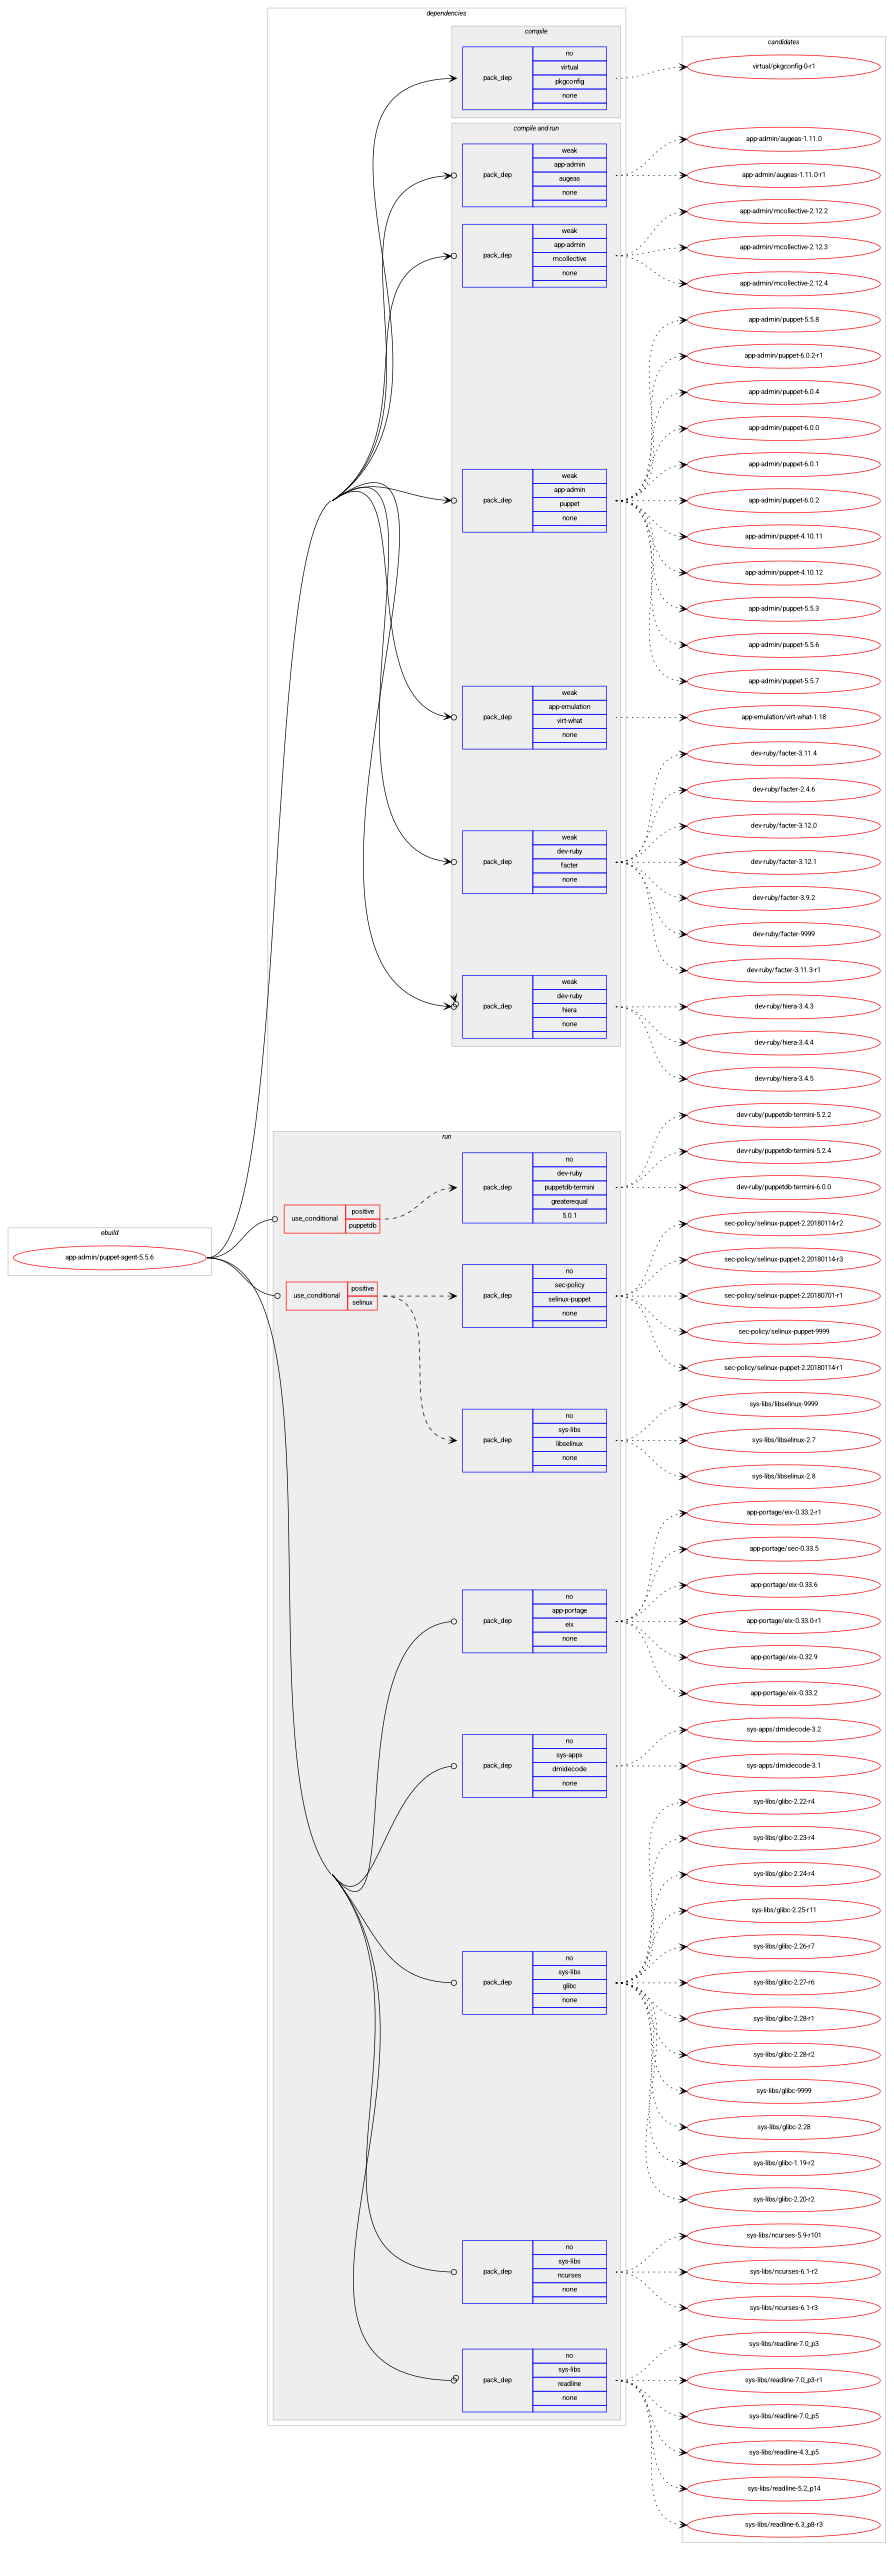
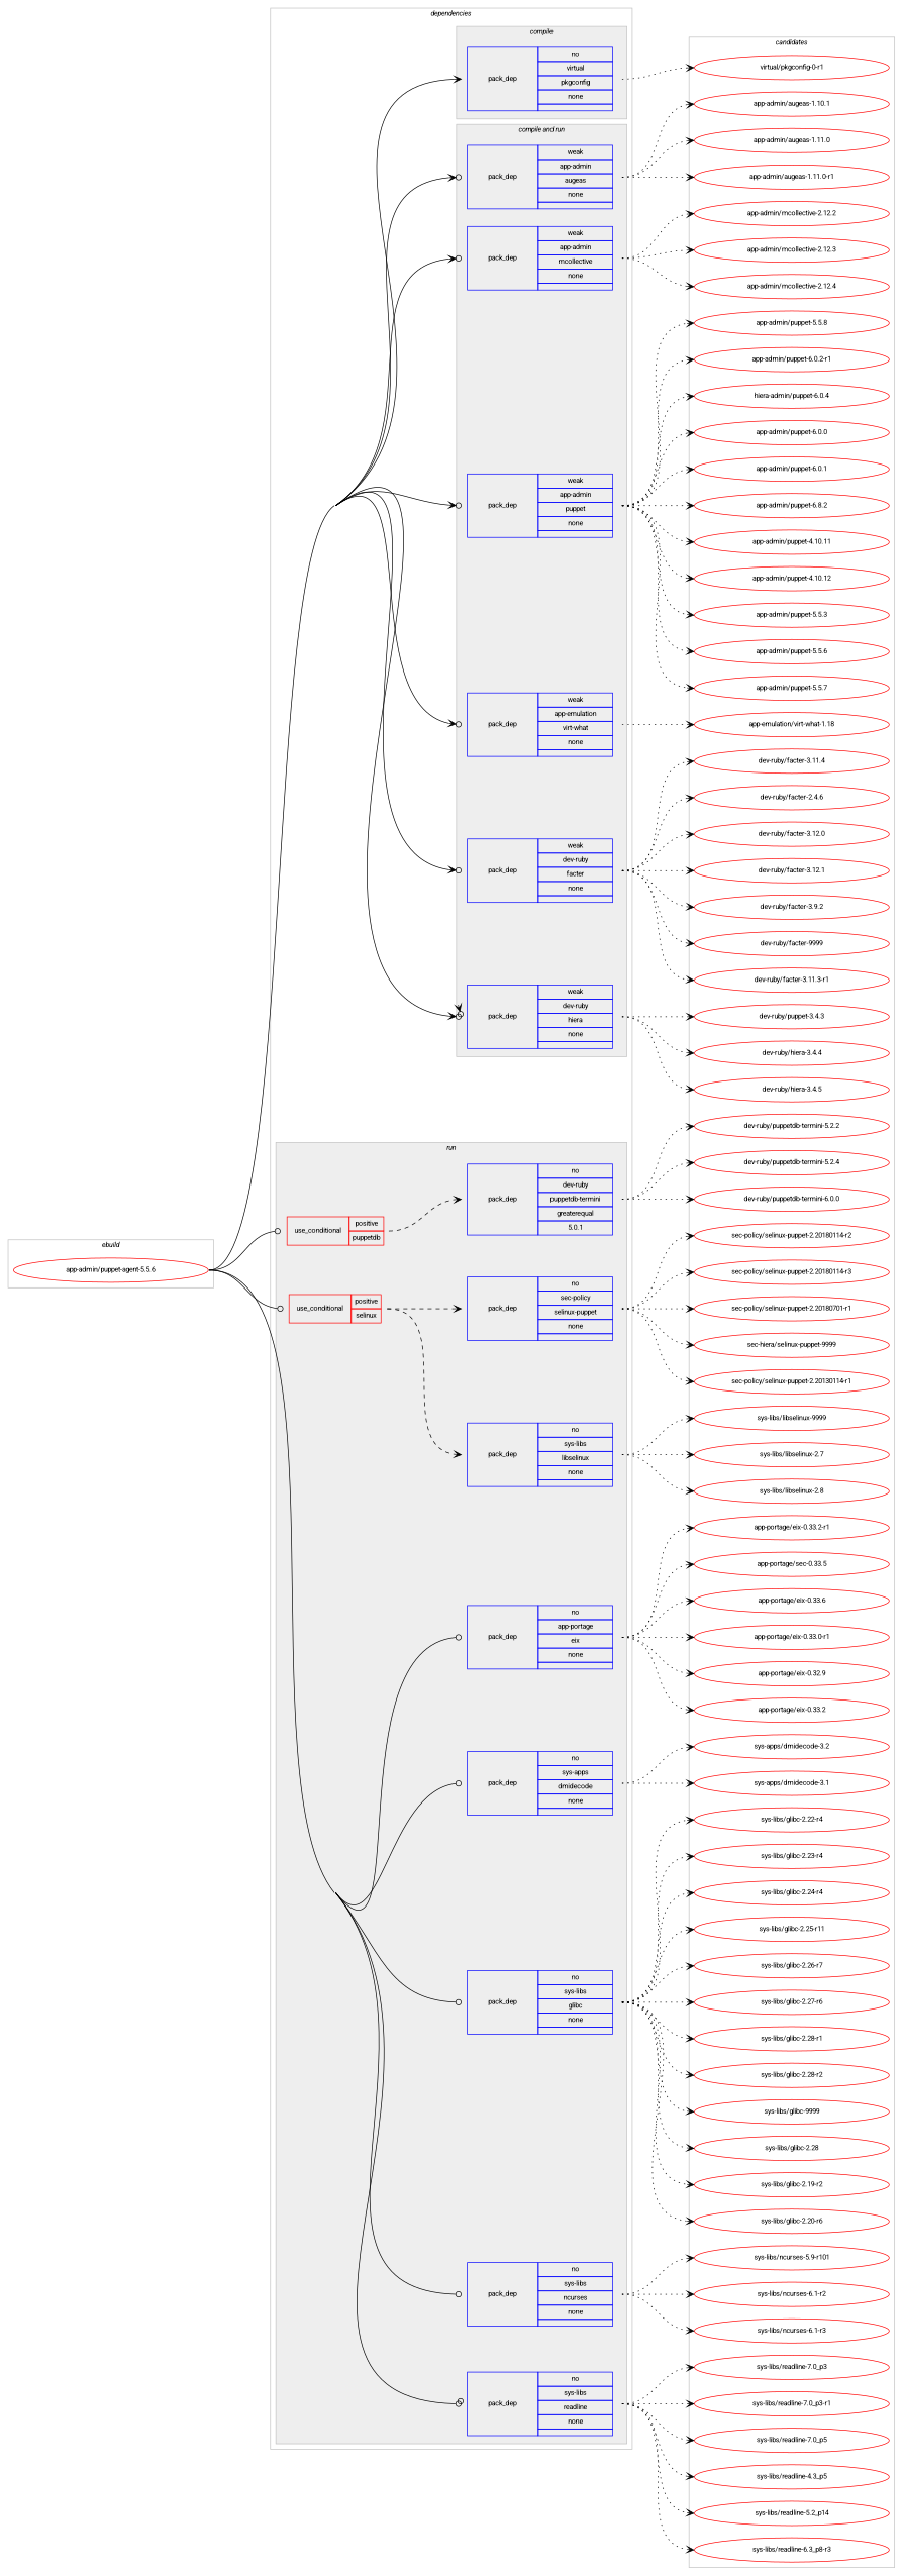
  digraph {
    compound=true
    concentrate=true
    fontname=Roboto
    fontsize=10
    newrank=true
    rankdir=LR
    ranksep=1.5
    node [color=red fontname=Roboto fontsize=10]
    edge [arrowhead=vee fontname=Roboto headport=w style=dotted tailport=e weight=100]
    n1 [label="app-admin/puppet-agent-5.5.6" width=4]
    n2 [color=blue label=<<TABLE BORDER="0" CELLBORDER="1" CELLSPACING="0" CELLPADDING="4" WIDTH="220"><TR><TD ROWSPAN="6" CELLPADDING="30">pack_dep</TD></TR><TR><TD WIDTH="110">no</TD></TR><TR><TD>virtual</TD></TR><TR><TD>pkgconfig</TD></TR><TR><TD>none</TD></TR><TR><TD></TD></TR></TABLE>> shape=none]
    n3 [color=blue label=<<TABLE BORDER="0" CELLBORDER="1" CELLSPACING="0" CELLPADDING="4" WIDTH="220"><TR><TD ROWSPAN="6" CELLPADDING="30">pack_dep</TD></TR><TR><TD WIDTH="110">weak</TD></TR><TR><TD>app-admin</TD></TR><TR><TD>augeas</TD></TR><TR><TD>none</TD></TR><TR><TD></TD></TR></TABLE>> shape=none]
    n4 [color=blue label=<<TABLE BORDER="0" CELLBORDER="1" CELLSPACING="0" CELLPADDING="4" WIDTH="220"><TR><TD ROWSPAN="6" CELLPADDING="30">pack_dep</TD></TR><TR><TD WIDTH="110">weak</TD></TR><TR><TD>app-admin</TD></TR><TR><TD>mcollective</TD></TR><TR><TD>none</TD></TR><TR><TD></TD></TR></TABLE>> shape=none]
    n5 [color=blue label=<<TABLE BORDER="0" CELLBORDER="1" CELLSPACING="0" CELLPADDING="4" WIDTH="220"><TR><TD ROWSPAN="6" CELLPADDING="30">pack_dep</TD></TR><TR><TD WIDTH="110">weak</TD></TR><TR><TD>app-admin</TD></TR><TR><TD>puppet</TD></TR><TR><TD>none</TD></TR><TR><TD></TD></TR></TABLE>> shape=none]
    n6 [color=blue label=<<TABLE BORDER="0" CELLBORDER="1" CELLSPACING="0" CELLPADDING="4" WIDTH="220"><TR><TD ROWSPAN="6" CELLPADDING="30">pack_dep</TD></TR><TR><TD WIDTH="110">weak</TD></TR><TR><TD>app-emulation</TD></TR><TR><TD>virt-what</TD></TR><TR><TD>none</TD></TR><TR><TD></TD></TR></TABLE>> shape=none]
    n7 [color=blue label=<<TABLE BORDER="0" CELLBORDER="1" CELLSPACING="0" CELLPADDING="4" WIDTH="220"><TR><TD ROWSPAN="6" CELLPADDING="30">pack_dep</TD></TR><TR><TD WIDTH="110">weak</TD></TR><TR><TD>dev-ruby</TD></TR><TR><TD>facter</TD></TR><TR><TD>none</TD></TR><TR><TD></TD></TR></TABLE>> shape=none]
    n8 [color=blue label=<<TABLE BORDER="0" CELLBORDER="1" CELLSPACING="0" CELLPADDING="4" WIDTH="220"><TR><TD ROWSPAN="6" CELLPADDING="30">pack_dep</TD></TR><TR><TD WIDTH="110">weak</TD></TR><TR><TD>dev-ruby</TD></TR><TR><TD>hiera</TD></TR><TR><TD>none</TD></TR><TR><TD></TD></TR></TABLE>> shape=none]
    n9 [color=blue label=<<TABLE BORDER="0" CELLBORDER="1" CELLSPACING="0" CELLPADDING="4" WIDTH="220"><TR><TD ROWSPAN="6" CELLPADDING="30">pack_dep</TD></TR><TR><TD WIDTH="110">no</TD></TR><TR><TD>dev-ruby</TD></TR><TR><TD>puppetdb-termini</TD></TR><TR><TD>greaterequal</TD></TR><TR><TD>5.0.1</TD></TR></TABLE>> shape=none]
    n10 [label=<<TABLE BORDER="0" CELLBORDER="1" CELLSPACING="0" CELLPADDING="4"><TR><TD ROWSPAN="3" CELLPADDING="10">use_conditional</TD></TR><TR><TD>positive</TD></TR><TR><TD>puppetdb</TD></TR></TABLE>> shape=none]
    n11 [color=blue label=<<TABLE BORDER="0" CELLBORDER="1" CELLSPACING="0" CELLPADDING="4" WIDTH="220"><TR><TD ROWSPAN="6" CELLPADDING="30">pack_dep</TD></TR><TR><TD WIDTH="110">no</TD></TR><TR><TD>sys-libs</TD></TR><TR><TD>libselinux</TD></TR><TR><TD>none</TD></TR><TR><TD></TD></TR></TABLE>> shape=none]
    n12 [color=blue label=<<TABLE BORDER="0" CELLBORDER="1" CELLSPACING="0" CELLPADDING="4" WIDTH="220"><TR><TD ROWSPAN="6" CELLPADDING="30">pack_dep</TD></TR><TR><TD WIDTH="110">no</TD></TR><TR><TD>sec-policy</TD></TR><TR><TD>selinux-puppet</TD></TR><TR><TD>none</TD></TR><TR><TD></TD></TR></TABLE>> shape=none]
    n13 [label=<<TABLE BORDER="0" CELLBORDER="1" CELLSPACING="0" CELLPADDING="4"><TR><TD ROWSPAN="3" CELLPADDING="10">use_conditional</TD></TR><TR><TD>positive</TD></TR><TR><TD>selinux</TD></TR></TABLE>> shape=none]
    n14 [color=blue label=<<TABLE BORDER="0" CELLBORDER="1" CELLSPACING="0" CELLPADDING="4" WIDTH="220"><TR><TD ROWSPAN="6" CELLPADDING="30">pack_dep</TD></TR><TR><TD WIDTH="110">no</TD></TR><TR><TD>app-portage</TD></TR><TR><TD>eix</TD></TR><TR><TD>none</TD></TR><TR><TD></TD></TR></TABLE>> shape=none]
    n15 [color=blue label=<<TABLE BORDER="0" CELLBORDER="1" CELLSPACING="0" CELLPADDING="4" WIDTH="220"><TR><TD ROWSPAN="6" CELLPADDING="30">pack_dep</TD></TR><TR><TD WIDTH="110">no</TD></TR><TR><TD>sys-apps</TD></TR><TR><TD>dmidecode</TD></TR><TR><TD>none</TD></TR><TR><TD></TD></TR></TABLE>> shape=none]
    n16 [color=blue label=<<TABLE BORDER="0" CELLBORDER="1" CELLSPACING="0" CELLPADDING="4" WIDTH="220"><TR><TD ROWSPAN="6" CELLPADDING="30">pack_dep</TD></TR><TR><TD WIDTH="110">no</TD></TR><TR><TD>sys-libs</TD></TR><TR><TD>glibc</TD></TR><TR><TD>none</TD></TR><TR><TD></TD></TR></TABLE>> shape=none]
    n17 [color=blue label=<<TABLE BORDER="0" CELLBORDER="1" CELLSPACING="0" CELLPADDING="4" WIDTH="220"><TR><TD ROWSPAN="6" CELLPADDING="30">pack_dep</TD></TR><TR><TD WIDTH="110">no</TD></TR><TR><TD>sys-libs</TD></TR><TR><TD>ncurses</TD></TR><TR><TD>none</TD></TR><TR><TD></TD></TR></TABLE>> shape=none]
    n18 [color=blue label=<<TABLE BORDER="0" CELLBORDER="1" CELLSPACING="0" CELLPADDING="4" WIDTH="220"><TR><TD ROWSPAN="6" CELLPADDING="30">pack_dep</TD></TR><TR><TD WIDTH="110">no</TD></TR><TR><TD>sys-libs</TD></TR><TR><TD>readline</TD></TR><TR><TD>none</TD></TR><TR><TD></TD></TR></TABLE>> shape=none]
    n19 [label="virtual/pkgconfig-0-r1" width=4]
+   n20 [label="app-admin/augeas-1.10.1" width=4]
    n21 [label="app-admin/augeas-1.11.0" width=4]
    n22 [label="app-admin/augeas-1.11.0-r1" width=4]
    n23 [label="app-admin/mcollective-2.12.2" width=4]
    n24 [label="app-admin/mcollective-2.12.3" width=4]
    n25 [label="app-admin/mcollective-2.12.4" width=4]
    n26 [label="app-admin/puppet-6.0.0" width=4]
    n27 [label="app-admin/puppet-6.0.1" width=4]
-   n28 [label="app-admin/puppet-6.0.2" width=4]
+   n28 [label="app-admin/puppet-6.8.2" width=4]
    n29 [label="app-admin/puppet-4.10.11" width=4]
    n30 [label="app-admin/puppet-4.10.12" width=4]
    n31 [label="app-admin/puppet-5.5.3" width=4]
    n32 [label="app-admin/puppet-5.5.6" width=4]
    n33 [label="app-admin/puppet-5.5.7" width=4]
    n34 [label="app-admin/puppet-5.5.8" width=4]
    n35 [label="app-admin/puppet-6.0.2-r1" width=4]
-   n36 [label="app-admin/puppet-6.0.4" width=4]
+   n36 [label="hiera-admin/puppet-6.0.4" width=4]
    n37 [label="app-emulation/virt-what-1.18" width=4]
    n38 [label="dev-ruby/facter-3.11.3-r1" width=4]
    n39 [label="dev-ruby/facter-3.11.4" width=4]
    n40 [label="dev-ruby/facter-2.4.6" width=4]
    n41 [label="dev-ruby/facter-3.12.0" width=4]
    n42 [label="dev-ruby/facter-3.12.1" width=4]
    n43 [label="dev-ruby/facter-3.9.2" width=4]
    n44 [label="dev-ruby/facter-9999" width=4]
-   n45 [label="dev-ruby/hiera-3.4.3" width=4]
+   n45 [label="dev-ruby/puppet-3.4.3" width=4]
    n46 [label="dev-ruby/hiera-3.4.4" width=4]
    n47 [label="dev-ruby/hiera-3.4.5" width=4]
    n48 [label="dev-ruby/puppetdb-termini-5.2.2" width=4]
    n49 [label="dev-ruby/puppetdb-termini-5.2.4" width=4]
    n50 [label="dev-ruby/puppetdb-termini-6.0.0" width=4]
    n51 [label="sys-libs/libselinux-2.7" width=4]
    n52 [label="sys-libs/libselinux-2.8" width=4]
    n53 [label="sys-libs/libselinux-9999" width=4]
-   n54 [label="sec-policy/selinux-puppet-2.20180114-r1" width=4]
+   n54 [label="sec-policy/selinux-puppet-2.20130114-r1" width=4]
    n55 [label="sec-policy/selinux-puppet-2.20180114-r2" width=4]
    n56 [label="sec-policy/selinux-puppet-2.20180114-r3" width=4]
    n57 [label="sec-policy/selinux-puppet-2.20180701-r1" width=4]
-   n58 [label="sec-policy/selinux-puppet-9999" width=4]
+   n58 [label="sec-hiera/selinux-puppet-9999" width=4]
    n59 [label="app-portage/eix-0.33.0-r1" width=4]
    n60 [label="app-portage/eix-0.32.9" width=4]
    n61 [label="app-portage/eix-0.33.2" width=4]
    n62 [label="app-portage/eix-0.33.2-r1" width=4]
    n63 [label="app-portage/sec-0.33.5" width=4]
    n64 [label="app-portage/eix-0.33.6" width=4]
    n65 [label="sys-apps/dmidecode-3.1" width=4]
    n66 [label="sys-apps/dmidecode-3.2" width=4]
    n67 [label="sys-libs/glibc-2.28" width=4]
-   n68 [label="sys-libs/glibc-1.19-r2" width=4]
-   n69 [label="sys-libs/glibc-2.20-r2" width=4]
+   n68 [label="sys-libs/glibc-2.19-r2" width=4]
+   n69 [label="sys-libs/glibc-2.20-r6" width=4]
    n70 [label="sys-libs/glibc-2.22-r4" width=4]
    n71 [label="sys-libs/glibc-2.23-r4" width=4]
    n72 [label="sys-libs/glibc-2.24-r4" width=4]
    n73 [label="sys-libs/glibc-2.25-r11" width=4]
    n74 [label="sys-libs/glibc-2.26-r7" width=4]
    n75 [label="sys-libs/glibc-2.27-r6" width=4]
    n76 [label="sys-libs/glibc-2.28-r1" width=4]
    n77 [label="sys-libs/glibc-2.28-r2" width=4]
    n78 [label="sys-libs/glibc-9999" width=4]
    n79 [label="sys-libs/ncurses-5.9-r101" width=4]
    n80 [label="sys-libs/ncurses-6.1-r2" width=4]
    n81 [label="sys-libs/ncurses-6.1-r3" width=4]
    n82 [label="sys-libs/readline-4.3_p5" width=4]
    n83 [label="sys-libs/readline-5.2_p14" width=4]
    n84 [label="sys-libs/readline-6.3_p8-r3" width=4]
    n85 [label="sys-libs/readline-7.0_p3" width=4]
    n86 [label="sys-libs/readline-7.0_p3-r1" width=4]
    n87 [label="sys-libs/readline-7.0_p5" width=4]
    subgraph cluster_1 {
      color=gray
      label=<<i>ebuild</i>>
      rank=same
      n1
    }
    subgraph cluster_2 {
      color=gray
      label=<<i>dependencies</i>>
      subgraph cluster_3 {
        color=gray
        fillcolor="#eeeeee"
        label=<<i>compile</i>>
        style=filled
        subgraph sub_4 {
          color=gray
          fillcolor="#eeeeee"
          label=<<i>compile</i>>
          style=filled
          n2
        }
      }
      subgraph cluster_5 {
        color=gray
        fillcolor="#eeeeee"
        label=<<i>compile and run</i>>
        style=filled
        subgraph sub_6 {
          color=gray
          fillcolor="#eeeeee"
          label=<<i>compile and run</i>>
          style=filled
          n3
        }
        subgraph sub_7 {
          color=gray
          fillcolor="#eeeeee"
          label=<<i>compile and run</i>>
          style=filled
          n4
        }
        subgraph sub_8 {
          color=gray
          fillcolor="#eeeeee"
          label=<<i>compile and run</i>>
          style=filled
          n5
        }
        subgraph sub_9 {
          color=gray
          fillcolor="#eeeeee"
          label=<<i>compile and run</i>>
          style=filled
          n6
        }
        subgraph sub_10 {
          color=gray
          fillcolor="#eeeeee"
          label=<<i>compile and run</i>>
          style=filled
          n7
        }
        subgraph sub_11 {
          color=gray
          fillcolor="#eeeeee"
          label=<<i>compile and run</i>>
          style=filled
          n8
        }
      }
      subgraph cluster_12 {
        color=gray
        fillcolor="#eeeeee"
        label=<<i>run</i>>
        style=filled
        subgraph sub_13 {
          color=gray
          fillcolor="#eeeeee"
          label=<<i>run</i>>
          style=filled
          n10
          subgraph sub_14 {
            color=gray
            fillcolor="#eeeeee"
            label=<<i>run</i>>
            style=filled
            n9
          }
        }
        subgraph sub_15 {
          color=gray
          fillcolor="#eeeeee"
          label=<<i>run</i>>
          style=filled
          n13
          subgraph sub_16 {
            color=gray
            fillcolor="#eeeeee"
            label=<<i>run</i>>
            style=filled
            n11
          }
          subgraph sub_17 {
            color=gray
            fillcolor="#eeeeee"
            label=<<i>run</i>>
            style=filled
            n12
          }
        }
        subgraph sub_18 {
          color=gray
          fillcolor="#eeeeee"
          label=<<i>run</i>>
          style=filled
          n14
        }
        subgraph sub_19 {
          color=gray
          fillcolor="#eeeeee"
          label=<<i>run</i>>
          style=filled
          n15
        }
        subgraph sub_20 {
          color=gray
          fillcolor="#eeeeee"
          label=<<i>run</i>>
          style=filled
          n16
        }
        subgraph sub_21 {
          color=gray
          fillcolor="#eeeeee"
          label=<<i>run</i>>
          style=filled
          n17
        }
        subgraph sub_22 {
          color=gray
          fillcolor="#eeeeee"
          label=<<i>run</i>>
          style=filled
          n18
        }
      }
    }
    subgraph cluster_23 {
      color=gray
      label=<<i>candidates</i>>
      rank=same
      subgraph sub_24 {
        color=black
        label=<<i>candidates</i>>
        nodesep=1
        rank=same
        n19
      }
      subgraph sub_25 {
        color=black
        label=<<i>candidates</i>>
        nodesep=1
        rank=same
+       n20
        n21
        n22
      }
      subgraph sub_26 {
        color=black
        label=<<i>candidates</i>>
        nodesep=1
        rank=same
        n23
        n24
        n25
      }
      subgraph sub_27 {
        color=black
        label=<<i>candidates</i>>
        nodesep=1
        rank=same
        n26
        n27
        n28
        n29
        n30
        n31
        n32
        n33
        n34
        n35
        n36
      }
      subgraph sub_28 {
        color=black
        label=<<i>candidates</i>>
        nodesep=1
        rank=same
        n37
      }
      subgraph sub_29 {
        color=black
        label=<<i>candidates</i>>
        nodesep=1
        rank=same
        n38
        n39
        n40
        n41
        n42
        n43
        n44
      }
      subgraph sub_30 {
        color=black
        label=<<i>candidates</i>>
        nodesep=1
        rank=same
        n45
        n46
        n47
      }
      subgraph sub_31 {
        color=black
        label=<<i>candidates</i>>
        nodesep=1
        rank=same
        n48
        n49
        n50
      }
      subgraph sub_32 {
        color=black
        label=<<i>candidates</i>>
        nodesep=1
        rank=same
        n51
        n52
        n53
      }
      subgraph sub_33 {
        color=black
        label=<<i>candidates</i>>
        nodesep=1
        rank=same
        n54
        n55
        n56
        n57
        n58
      }
      subgraph sub_34 {
        color=black
        label=<<i>candidates</i>>
        nodesep=1
        rank=same
        n59
        n60
        n61
        n62
        n63
        n64
      }
      subgraph sub_35 {
        color=black
        label=<<i>candidates</i>>
        nodesep=1
        rank=same
        n65
        n66
      }
      subgraph sub_36 {
        color=black
        label=<<i>candidates</i>>
        nodesep=1
        rank=same
        n67
        n68
        n69
        n70
        n71
        n72
        n73
        n74
        n75
        n76
        n77
        n78
      }
      subgraph sub_37 {
        color=black
        label=<<i>candidates</i>>
        nodesep=1
        rank=same
        n79
        n80
        n81
      }
      subgraph sub_38 {
        color=black
        label=<<i>candidates</i>>
        nodesep=1
        rank=same
        n82
        n83
        n84
        n85
        n86
        n87
      }
    }
    n1 -> n2 [style=solid weight=20]
    n1 -> n3 [arrowhead=odotvee style=solid weight=20]
    n1 -> n4 [arrowhead=odotvee style=solid weight=20]
    n1 -> n5 [arrowhead=odotvee style=solid weight=20]
    n1 -> n6 [arrowhead=odotvee style=solid weight=20]
    n1 -> n7 [arrowhead=odotvee style=solid weight=20]
    n1 -> n8 [arrowhead=odotvee style=solid weight=20]
    n1 -> n10 [arrowhead=odot style=solid weight=20]
    n1 -> n13 [arrowhead=odot style=solid weight=20]
    n1 -> n14 [arrowhead=odot style=solid weight=20]
    n1 -> n15 [arrowhead=odot style=solid weight=20]
    n1 -> n16 [arrowhead=odot style=solid weight=20]
    n1 -> n17 [arrowhead=odot style=solid weight=20]
    n1 -> n18 [arrowhead=odot style=solid weight=20]
    n2 -> n19
+   n3 -> n20
    n3 -> n21
    n3 -> n22
    n4 -> n23
    n4 -> n24
    n4 -> n25
    n5 -> n26
    n5 -> n27
    n5 -> n28
    n5 -> n29
    n5 -> n30
    n5 -> n31
    n5 -> n32
    n5 -> n33
    n5 -> n34
    n5 -> n35
    n5 -> n36
    n6 -> n37
    n7 -> n38
    n7 -> n39
    n7 -> n40
    n7 -> n41
    n7 -> n42
    n7 -> n43
    n7 -> n44
    n8 -> n45
    n8 -> n46
    n8 -> n47
    n9 -> n48
    n9 -> n49
    n9 -> n50
    n10 -> n9 [style=dashed weight=20]
    n11 -> n51
    n11 -> n52
    n11 -> n53
    n12 -> n54
    n12 -> n55
    n12 -> n56
    n12 -> n57
    n12 -> n58
    n13 -> n11 [style=dashed weight=20]
    n13 -> n12 [style=dashed weight=20]
    n14 -> n59
    n14 -> n60
    n14 -> n61
    n14 -> n62
    n14 -> n63
    n14 -> n64
    n15 -> n65
    n15 -> n66
    n16 -> n67
    n16 -> n68
    n16 -> n69
    n16 -> n70
    n16 -> n71
    n16 -> n72
    n16 -> n73
    n16 -> n74
    n16 -> n75
    n16 -> n76
    n16 -> n77
    n16 -> n78
    n17 -> n79
    n17 -> n80
    n17 -> n81
    n18 -> n82
    n18 -> n83
    n18 -> n84
    n18 -> n85
    n18 -> n86
    n18 -> n87
  }
